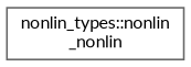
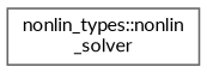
  digraph {
    rankdir=LR
    fontname=Lato
-   n1 [color=gray40 fillcolor=white fontname=Lato fontsize=10 height=0.2 label="nonlin_types::nonlin\l_nonlin" shape=record style=filled width=0.4]
+   n1 [color=gray40 fillcolor=white fontname=Lato fontsize=10 height=0.2 label="nonlin_types::nonlin\l_solver" shape=record style=filled width=0.4]
  }
